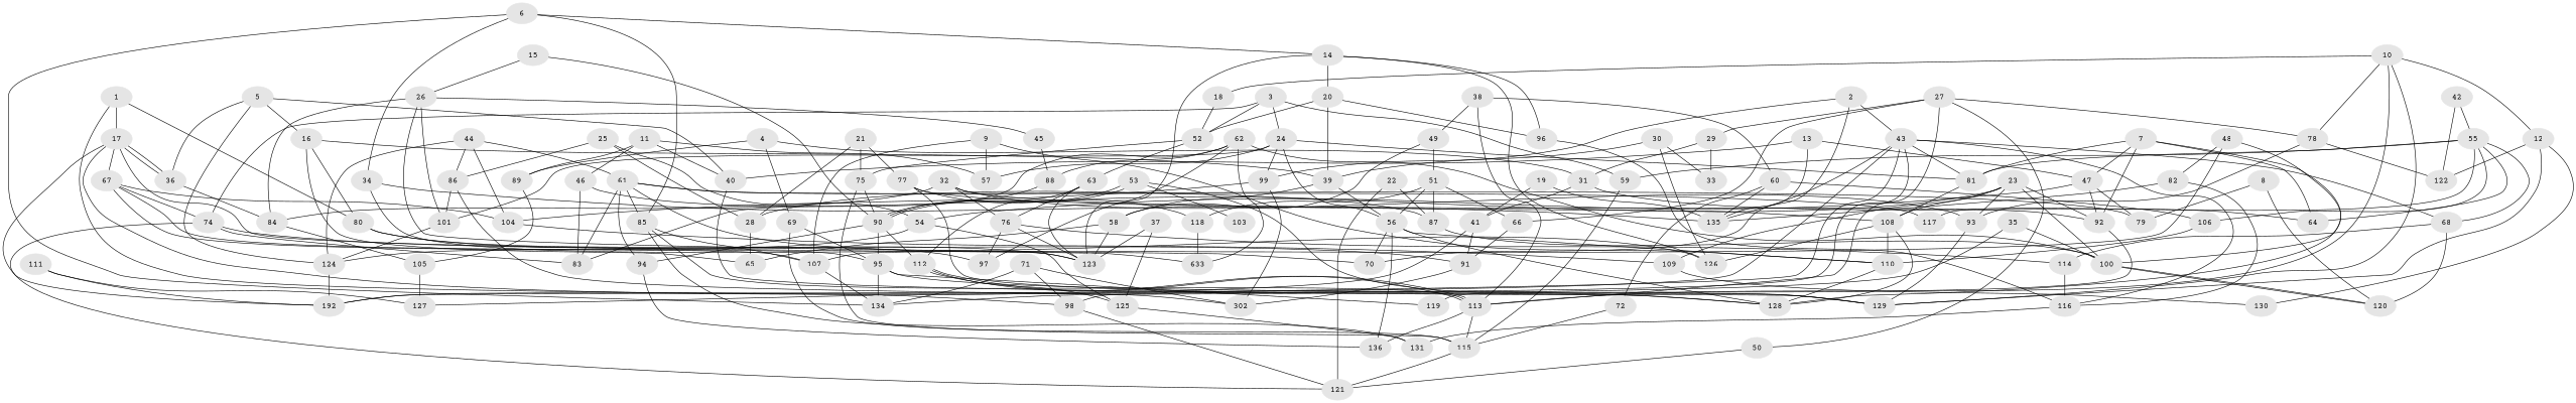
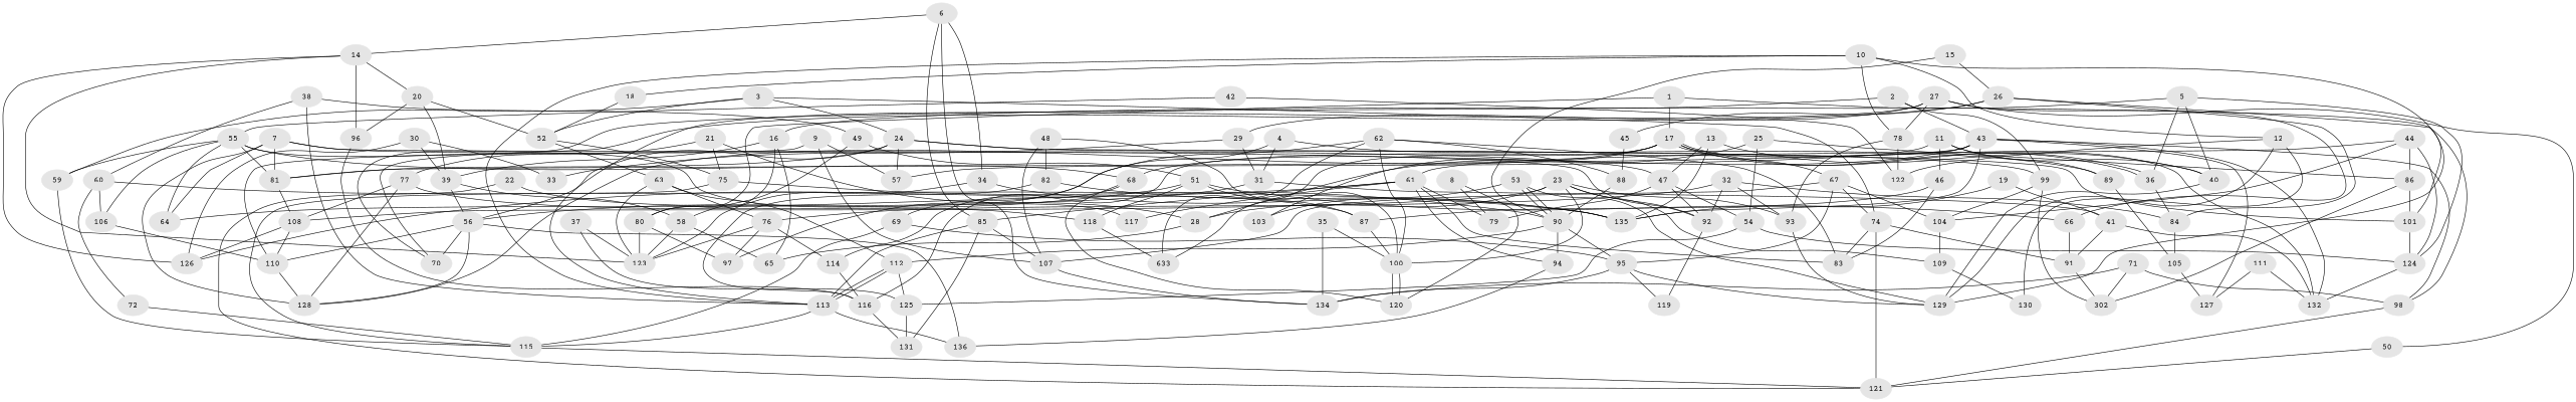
  graph {
    fontname="Courier Prime"
    node [color=gray90 fontname="Courier Prime" style=filled]
    edge [fontname="Courier Prime"]
    1
    17
    80
    98
    36
    128
    67
    103
-   132 [label=192]
+   132
    n10 [label=633]
    123
    97
    121
    2
    43
    70
    99
    81
    135
    68
    116
    127
    104
    n24 [label=302]
    3
    24
    52
    59
    74
    57
    56
    101
    75
    63
    115
    91
    83
    4
    31
    69
    89
    64
    41
    95
    105
    5
    16
    40
    124
    39
    65
    84
    129
    6
    14
    34
    85
    134
    20
    96
    126
    107
    113
    131
    7
    47
    92
    79
    54
    108
    119
    8
    120
    9
    110
    10
    12
    18
    78
    122
    130
    93
    136
    11
    46
    87
    13
    15
    26
    90
    45
    94
    112
    58
    19
    21
    28
    77
    118
    22
    100
    23
    109
    25
    86
    125
    88
    27
    29
    50
    66
    33
    30
    32
    76
    114
    35
    37
    38
    49
    60
    51
    106
    72
    42
    55
    117
    44
    61
    48
    82
    53
    62
    71
    111
    1 -- 17
    1 -- 80
    1 -- 98
    17 -- 36
    17 -- 36
    17 -- 128
    17 -- 67
+   17 -- 103
    17 -- 132
    17 -- n10
    80 -- 123
    80 -- 97
    98 -- 121
    36 -- 84
    67 -- 104
    67 -- 74
    67 -- 95
    67 -- 107
    2 -- 43
    2 -- 70
    2 -- 99
    43 -- 98
    43 -- 132
    43 -- 81
    43 -- 135
    43 -- 68
    43 -- 116
    43 -- 127
    99 -- 104
    99 -- n24
    81 -- 108
    68 -- 120
    68 -- 114
    116 -- 131
    104 -- 109
    3 -- 24
    3 -- 52
    3 -- 59
    3 -- 74
    24 -- 99
    24 -- 81
    24 -- 57
    24 -- 56
    24 -- 101
    52 -- 75
    52 -- 63
    59 -- 115
    74 -- 121
    74 -- 91
    74 -- 83
    56 -- 128
    56 -- 70
    56 -- 110
    56 -- 136
    101 -- 124
    75 -- 115
    75 -- 90
    63 -- 123
    63 -- 112
    63 -- 76
    115 -- 121
    91 -- n24
    4 -- 31
    4 -- 69
    4 -- 89
    31 -- 64
    31 -- 41
    69 -- 115
    69 -- 95
    89 -- 105
    41 -- 132
    41 -- 91
    95 -- 129
    95 -- 134
    95 -- 119
    105 -- 127
    5 -- 36
    5 -- 16
    5 -- 40
    5 -- 124
    16 -- 80
    16 -- 39
    16 -- 65
    40 -- 129
    124 -- 132
    39 -- 56
    39 -- 58
    84 -- 105
    6 -- 14
    6 -- 34
    6 -- 85
    6 -- 134
    14 -- 123
    14 -- 20
    14 -- 96
    14 -- 126
    34 -- 123
    34 -- 135
    85 -- 107
    85 -- 113
    85 -- 131
    20 -- 52
    20 -- 39
    20 -- 96
    96 -- 116
    107 -- 134
    113 -- 115
    113 -- 136
    7 -- 128
    7 -- 81
    7 -- 64
    7 -- 47
    7 -- 92
    47 -- 92
    47 -- 79
    47 -- 54
    92 -- 119
    54 -- 124
    54 -- 125
-   108 -- 128
    108 -- 126
    108 -- 110
    8 -- 79
    8 -- 120
    9 -- 57
    9 -- 107
    9 -- 110
    110 -- 128
    10 -- 129
    10 -- 113
    10 -- 12
    10 -- 18
    10 -- 78
    12 -- 129
    12 -- 122
    12 -- 130
    18 -- 52
    78 -- 122
    78 -- 93
    93 -- 129
    11 -- 57
    11 -- 89
    11 -- 40
    11 -- 46
    46 -- 83
    46 -- 87
    87 -- 100
    13 -- 135
    13 -- 40
    13 -- 47
    15 -- 26
    15 -- 90
    26 -- 70
    26 -- 101
    26 -- 84
    26 -- 45
    90 -- 95
    90 -- 94
    90 -- 112
    45 -- 88
    94 -- 136
    112 -- 113
    112 -- 113
    112 -- 125
    58 -- 123
    58 -- 65
    19 -- 135
    19 -- 41
    21 -- 75
    21 -- 28
    21 -- 77
    28 -- 65
    77 -- 128
    77 -- 108
    77 -- 118
    118 -- n10
    22 -- 121
    22 -- 87
    100 -- 120
    100 -- 120
    23 -- 92
    23 -- 108
    23 -- 93
    23 -- 28
    23 -- 100
    23 -- 109
    109 -- 130
    25 -- 54
    25 -- 28
    25 -- 86
    86 -- n24
    86 -- 101
    125 -- 131
    88 -- 90
    27 -- 113
    27 -- 78
    27 -- 29
    27 -- 50
    27 -- 66
    29 -- 31
    29 -- 33
    50 -- 121
    66 -- 91
    30 -- 39
    30 -- 126
    30 -- 33
    32 -- 84
    32 -- 92
    32 -- 93
    32 -- 76
    76 -- 123
    76 -- 97
    76 -- 114
    114 -- 116
    35 -- 134
    35 -- 100
    37 -- 123
    37 -- 125
    38 -- 113
    38 -- 49
    38 -- 60
    49 -- 58
    49 -- 51
    60 -- 135
    60 -- 106
    60 -- 72
    51 -- 56
    51 -- 87
    51 -- 118
    51 -- 66
    106 -- 110
    72 -- 115
    42 -- 122
    42 -- 55
    55 -- 81
    55 -- 68
    55 -- 59
    55 -- 64
    55 -- 106
    55 -- 117
    44 -- 104
    44 -- 124
    44 -- 86
    44 -- 61
    61 -- 83
    61 -- 85
    61 -- 126
    61 -- 79
    61 -- 94
    61 -- 117
    48 -- 107
    48 -- 100
    48 -- 82
    82 -- 135
    82 -- 116
    53 -- 103
    53 -- 129
    53 -- 90
    53 -- 90
    62 -- n10
    62 -- 97
    62 -- 83
    62 -- 100
    62 -- 88
    71 -- 98
    71 -- n24
    71 -- 134
    111 -- 132
    111 -- 127
  }
